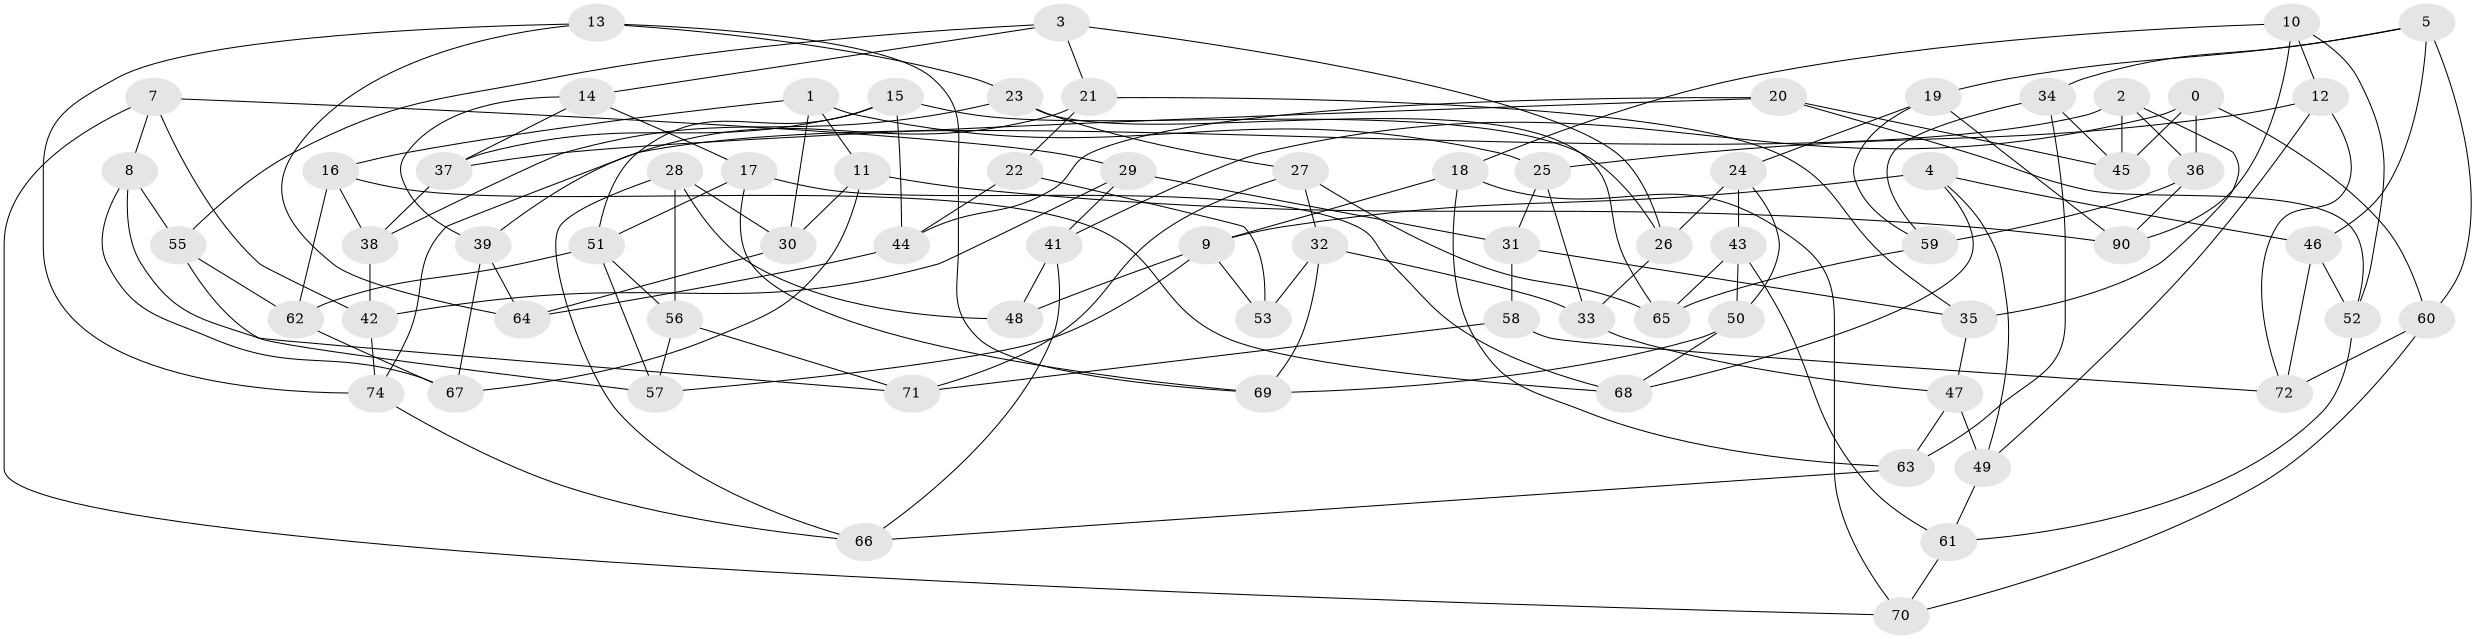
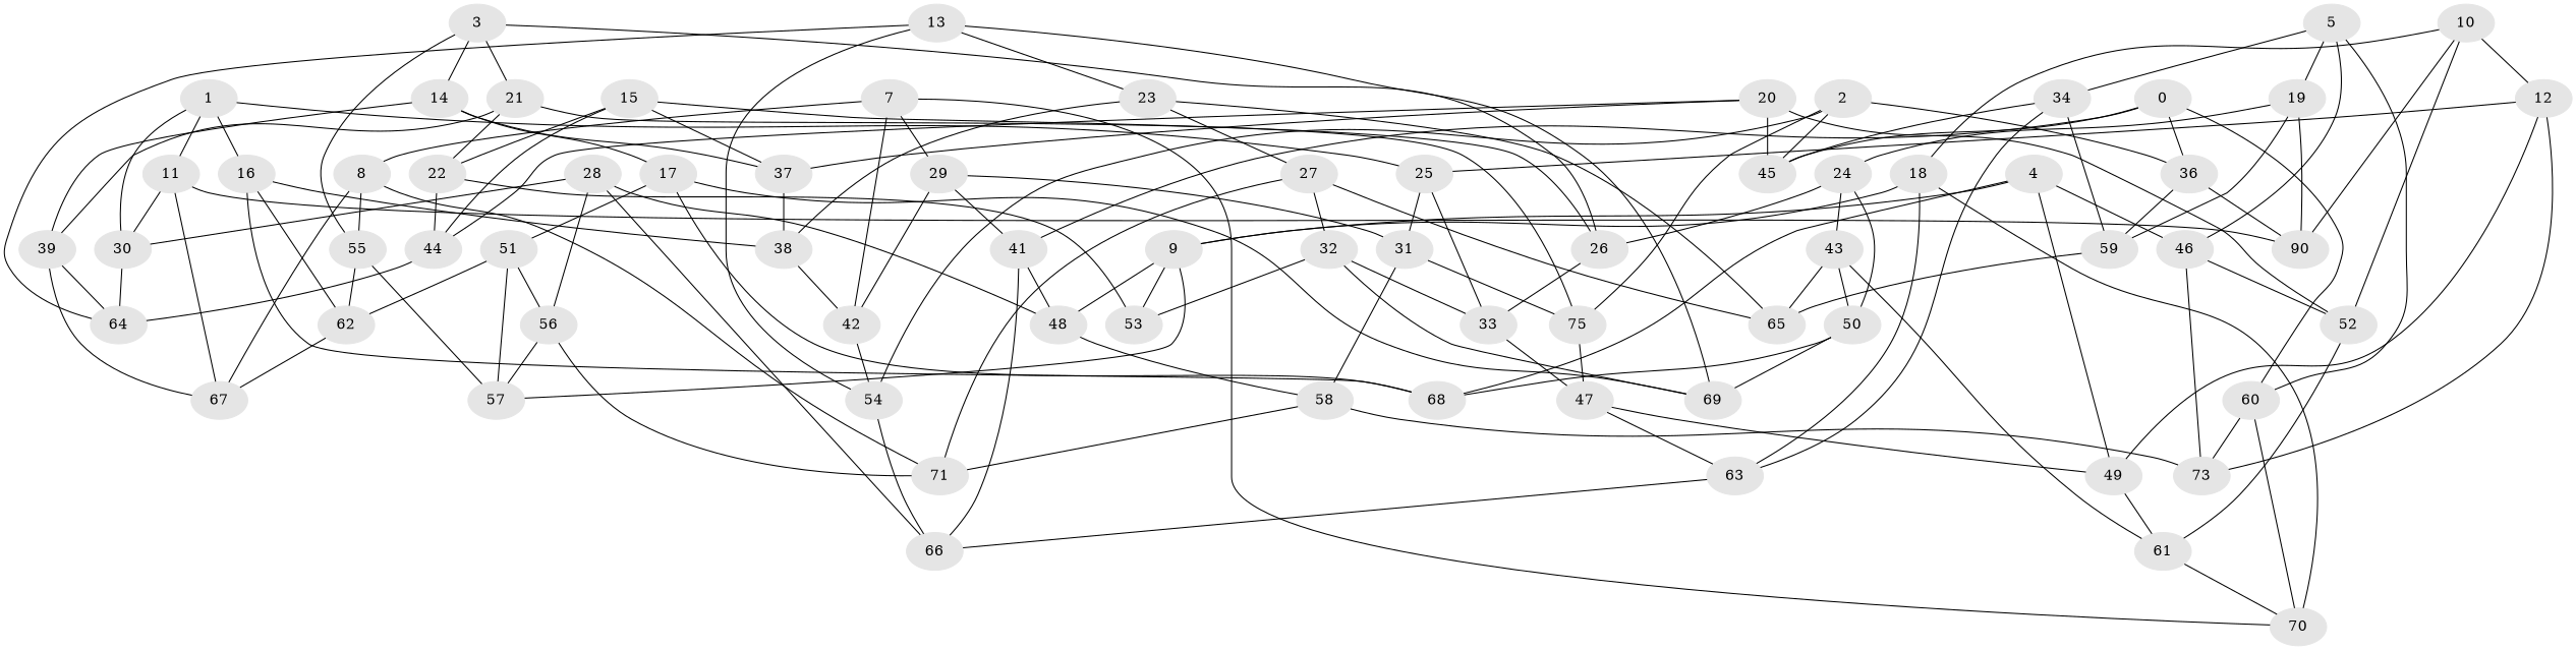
  graph {
    node [color=gray90 style=filled]
    1
    11
    16
    25
    30
    67
    n7 [label=90]
    68
    38
    62
    31
    33
    64
    2
-   35
+   35 [label=75]
    36
    45
-   54 [label=74]
+   54
    47
    59
    66
    3
    14
    21
    26
    55
    17
    37
    39
    22
    57
    4
    9
    46
    49
    48
    53
    52
-   72
+   72 [label=73]
    61
    5
    19
    34
    60
    24
    63
    70
    n48 [label=0]
    41
    7
    8
    29
    42
    71
    58
    10
    12
    18
    13
    23
    69
    27
    65
    51
    15
    44
    56
    43
    50
    20
    32
    28
    1 -- 11
    1 -- 16
    1 -- 25
    1 -- 30
    11 -- 30
    11 -- 67
    11 -- n7
    16 -- 68
    16 -- 38
    16 -- 62
    25 -- 31
    25 -- 33
    30 -- 64
    38 -- 42
    62 -- 67
    31 -- 35
    31 -- 58
    33 -- 47
    2 -- 35
    2 -- 36
    2 -- 45
    2 -- 54
    35 -- 47
    36 -- n7
    36 -- 59
    54 -- 66
    47 -- 49
    47 -- 63
    59 -- 65
    3 -- 14
    3 -- 21
    3 -- 26
    3 -- 55
    14 -- 17
    14 -- 37
    14 -- 39
    21 -- 35
    21 -- 39
    21 -- 22
    26 -- 33
    55 -- 62
    55 -- 57
    17 -- 68
    17 -- 69
    17 -- 51
    37 -- 38
    39 -- 67
    39 -- 64
    22 -- 53
    22 -- 44
    4 -- 68
    4 -- 9
    4 -- 46
    4 -- 49
    9 -- 57
    9 -- 48
    9 -- 53
    46 -- 52
    46 -- 72
    49 -- 61
+   48 -- 58
    52 -- 61
    61 -- 70
    5 -- 46
    5 -- 19
    5 -- 34
    5 -- 60
    19 -- n7
    19 -- 59
    19 -- 24
    34 -- 45
    34 -- 59
    34 -- 63
    60 -- 72
    60 -- 70
    24 -- 26
    24 -- 43
    24 -- 50
    63 -- 66
    n48 -- 36
    n48 -- 45
    n48 -- 60
    n48 -- 41
    41 -- 66
    41 -- 48
    7 -- 70
    7 -- 8
    7 -- 29
    7 -- 42
    8 -- 67
    8 -- 55
    8 -- 71
    29 -- 31
    29 -- 41
    29 -- 42
    42 -- 54
    58 -- 72
    58 -- 71
    10 -- n7
    10 -- 52
    10 -- 12
    10 -- 18
    12 -- 25
    12 -- 49
    12 -- 72
    18 -- 9
    18 -- 63
    18 -- 70
    13 -- 64
    13 -- 54
    13 -- 23
    13 -- 69
    23 -- 38
    23 -- 27
    23 -- 65
    27 -- 71
    27 -- 65
    27 -- 32
    51 -- 62
    51 -- 57
    51 -- 56
    15 -- 26
    15 -- 37
-   15 -- 51
+   15 -- 22
    15 -- 44
    44 -- 64
    56 -- 57
    56 -- 71
    43 -- 61
    43 -- 65
    43 -- 50
    50 -- 68
    50 -- 69
    20 -- 45
    20 -- 37
    20 -- 52
    20 -- 44
    32 -- 33
    32 -- 53
    32 -- 69
    28 -- 30
    28 -- 66
    28 -- 48
    28 -- 56
  }
